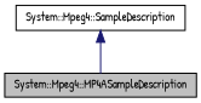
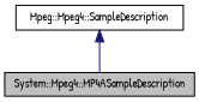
  digraph {
    fontname="Patrick Hand"
    node [color=black fontname="Patrick Hand" fontsize=10 shape=record style=filled]
    n1 [fillcolor=grey75 fontcolor=black height=0.2 label="System::Mpeg4::MP4ASampleDescription" width=0.4]
-   n2 [fillcolor=white height=0.2 label="System::Mpeg4::SampleDescription" width=0.4]
+   n2 [fillcolor=white height=0.2 label="Mpeg::Mpeg4::SampleDescription" width=0.4]
    n2 -> n1 [color=midnightblue dir=back fontname="Patrick Hand" fontsize=10 labelfontname=Helvetica labelfontsize=10 style=solid]
  }
